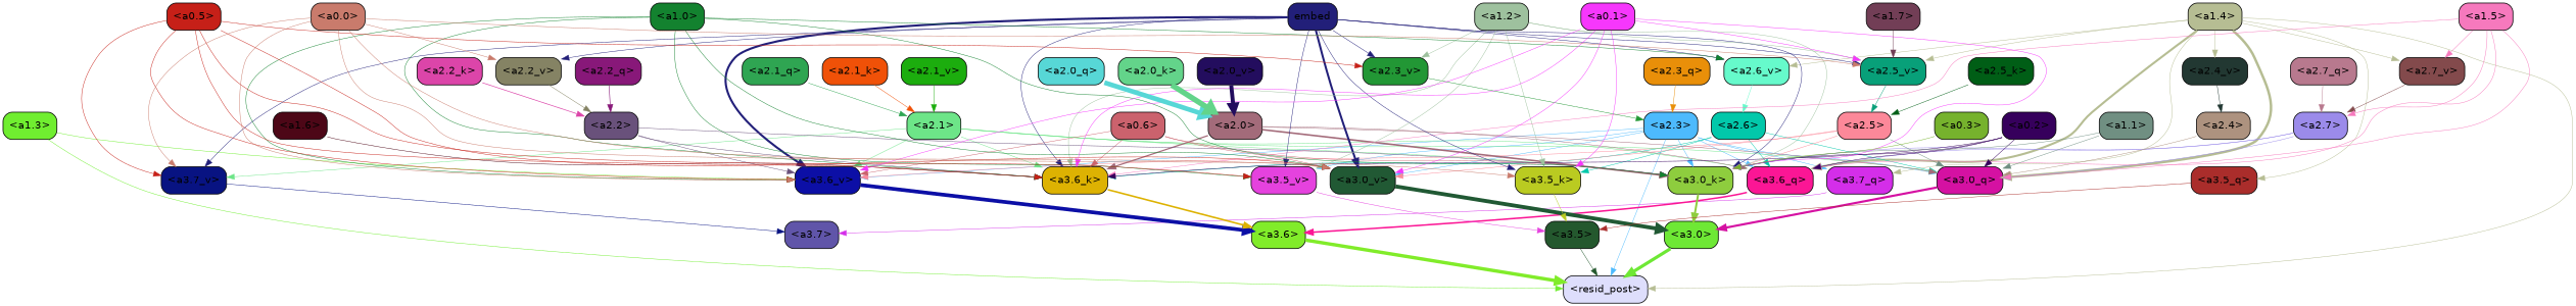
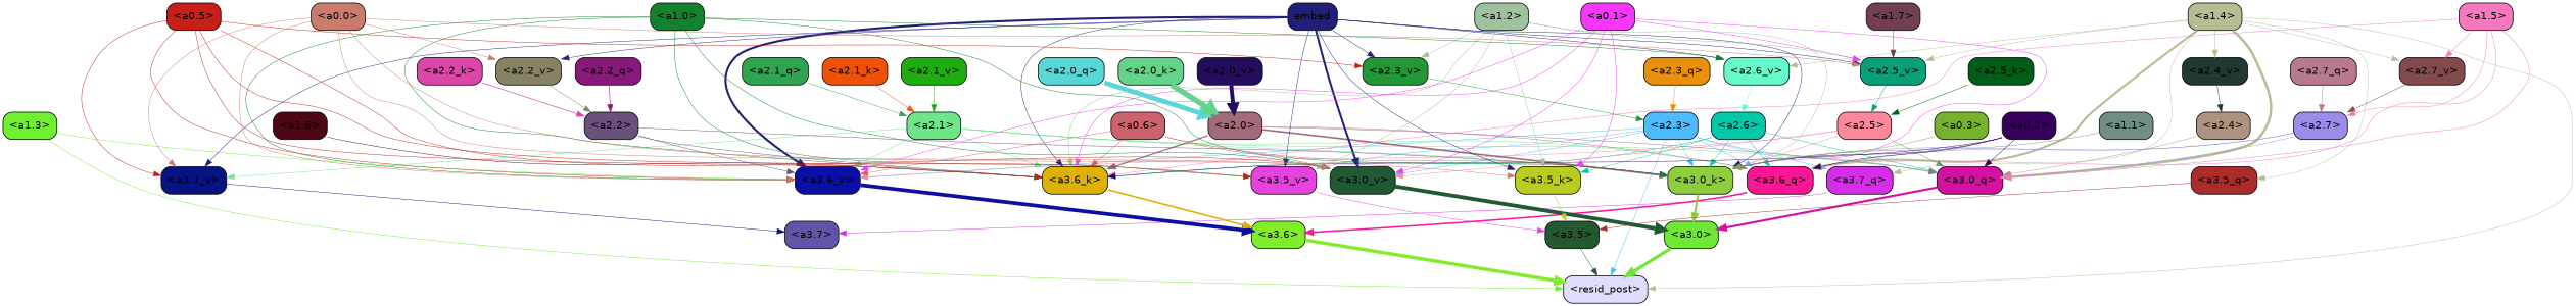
  strict digraph {
    splines=true
    node [color=black fontname=Helvetica shape=box style="filled, rounded"]
    edge [color="#221f79" penwidth=0.6]
    "<a3.7>" [fillcolor="#6055a9"]
    "<resid_post>" [fillcolor="#dedefc"]
    "<a3.6>" [fillcolor="#81ec2a"]
    "<a3.5>" [fillcolor="#24582e"]
    "<a3.0>" [fillcolor="#6ee835"]
    "<a2.3>" [fillcolor="#4dbafd"]
    "<a3.7_q>" [fillcolor="#d42ee9"]
    "<a3.6_q>" [fillcolor="#fb1695"]
    "<a3.0_q>" [fillcolor="#d511a2"]
    "<a3.0_k>" [fillcolor="#8ecd3e"]
    "<a3.6_v>" [fillcolor="#0c0fa6"]
    "<a3.5_v>" [fillcolor="#e542de"]
    "<a3.0_v>" [fillcolor="#215934"]
    "<a1.4>" [fillcolor="#b6bd93"]
    "<a3.5_q>" [fillcolor="#aa2d2b"]
    "<a2.7_v>" [fillcolor="#834a4c"]
    "<a2.6_v>" [fillcolor="#66facb"]
    "<a2.5_v>" [fillcolor="#08a079"]
    "<a2.4_v>" [fillcolor="#223832"]
    "<a2.7>" [fillcolor="#9b8bea"]
    "<a2.6>" [fillcolor="#02c8aa"]
    "<a2.5>" [fillcolor="#fc8899"]
    "<a2.4>" [fillcolor="#ad927f"]
    "<a3.6_k>" [fillcolor="#ddb202"]
    "<a3.5_k>" [fillcolor="#bacb21"]
    "<a1.3>" [fillcolor="#70ee30"]
    "<a3.7_v>" [fillcolor="#081382"]
    "<a2.1>" [fillcolor="#6de588"]
    "<a2.0>" [fillcolor="#a36b7a"]
    "<a1.5>" [fillcolor="#f679bd"]
    "<a0.2>" [fillcolor="#36005c"]
    "<a1.1>" [fillcolor="#708f82"]
    "<a0.6>" [fillcolor="#cb626d"]
    embed [fillcolor="#221f79"]
    "<a2.3_v>" [fillcolor="#229735"]
    "<a2.2_v>" [fillcolor="#858364"]
    "<a2.2>" [fillcolor="#69517b"]
    "<a1.6>" [fillcolor="#4d0717"]
    "<a1.2>" [fillcolor="#9ec19e"]
    "<a1.0>" [fillcolor="#13822f"]
    "<a0.5>" [fillcolor="#c62018"]
    "<a0.1>" [fillcolor="#f637fc"]
    "<a0.0>" [fillcolor="#c97b6c"]
    "<a0.3>" [fillcolor="#76b22d"]
    "<a2.7_q>" [fillcolor="#b8798e"]
    "<a2.3_q>" [fillcolor="#e98f09"]
    "<a2.2_q>" [fillcolor="#881879"]
    "<a2.1_q>" [fillcolor="#2fa552"]
    "<a2.0_q>" [fillcolor="#57d7d6"]
    "<a2.5_k>" [fillcolor="#005e16"]
    "<a2.2_k>" [fillcolor="#dc45a9"]
    "<a2.1_k>" [fillcolor="#f05108"]
    "<a2.0_k>" [fillcolor="#63d48a"]
    "<a2.1_v>" [fillcolor="#1cad0e"]
    "<a2.0_v>" [fillcolor="#230d5e"]
    "<a1.7>" [fillcolor="#723e56"]
    "<a3.6>" -> "<resid_post>" [color="#81ec2a" penwidth=4.569062113761902]
    "<a3.5>" -> "<resid_post>" [color="#24582e"]
    "<a3.0>" -> "<resid_post>" [color="#6ee835" penwidth=4.283544182777405]
    "<a2.3>" -> "<resid_post>" [color="#4dbafd"]
    "<a2.3>" -> "<a3.7_q>" [color="#4dbafd"]
    "<a2.3>" -> "<a3.6_q>" [color="#4dbafd"]
    "<a2.3>" -> "<a3.0_q>" [color="#4dbafd"]
    "<a2.3>" -> "<a3.0_k>" [color="#4dbafd"]
    "<a2.3>" -> "<a3.6_v>" [color="#4dbafd"]
    "<a2.3>" -> "<a3.5_v>" [color="#4dbafd"]
    "<a2.3>" -> "<a3.0_v>" [color="#4dbafd"]
    "<a3.7_q>" -> "<a3.7>" [color="#d42ee9"]
    "<a3.6_q>" -> "<a3.6>" [color="#fb1695" penwidth=2.0347584784030914]
    "<a3.0_q>" -> "<a3.0>" [color="#d511a2" penwidth=2.8635367155075073]
    "<a3.0_k>" -> "<a3.0>" [color="#8ecd3e" penwidth=2.632905662059784]
    "<a3.6_v>" -> "<a3.6>" [color="#0c0fa6" penwidth=4.981305837631226]
    "<a3.5_v>" -> "<a3.5>" [color="#e542de"]
    "<a3.0_v>" -> "<a3.0>" [color="#215934" penwidth=5.168330669403076]
    "<a1.4>" -> "<resid_post>" [color="#b6bd93"]
    "<a1.4>" -> "<a3.7_q>" [color="#b6bd93"]
    "<a1.4>" -> "<a3.6_q>" [color="#b6bd93" penwidth=2.7934007048606873]
    "<a1.4>" -> "<a3.0_q>" [color="#b6bd93" penwidth=3.340754985809326]
    "<a1.4>" -> "<a3.5_q>" [color="#b6bd93"]
    "<a1.4>" -> "<a2.7_v>" [color="#b6bd93"]
    "<a1.4>" -> "<a2.6_v>" [color="#b6bd93"]
    "<a1.4>" -> "<a2.5_v>" [color="#b6bd93"]
    "<a1.4>" -> "<a2.4_v>" [color="#b6bd93"]
    "<a3.5_q>" -> "<a3.5>" [color="#aa2d2b"]
    "<a2.7_v>" -> "<a2.7>" [color="#834a4c"]
    "<a2.6_v>" -> "<a2.6>" [color="#66facb"]
    "<a2.5_v>" -> "<a2.5>" [color="#08a079"]
    "<a2.4_v>" -> "<a2.4>" [color="#223832"]
    "<a2.7>" -> "<a3.6_q>" [color="#9b8bea"]
    "<a2.7>" -> "<a3.0_q>" [color="#9b8bea"]
    "<a2.7>" -> "<a3.0_k>" [color="#9b8bea"]
    "<a2.6>" -> "<a3.6_q>" [color="#02c8aa"]
    "<a2.6>" -> "<a3.0_q>" [color="#02c8aa"]
+   "<a2.6>" -> "<a3.0_k>" [color="#02c8aa"]
    "<a2.6>" -> "<a3.6_k>" [color="#02c8aa"]
    "<a2.6>" -> "<a3.5_k>" [color="#02c8aa"]
    "<a2.5>" -> "<a3.0_q>" [color="#708f82"]
    "<a2.5>" -> "<a3.0_k>" [color="#fc8899"]
    "<a2.5>" -> "<a3.6_v>" [color="#fc8899"]
    "<a2.5>" -> "<a3.0_v>" [color="#fc8899"]
    "<a2.4>" -> "<a3.0_q>" [color="#ad927f"]
    "<a3.6_k>" -> "<a3.6>" [color="#ddb202" penwidth=2.1760786175727844]
    "<a3.5_k>" -> "<a3.5>" [color="#bacb21"]
    "<a1.3>" -> "<resid_post>" [color="#70ee30"]
    "<a1.3>" -> "<a3.6_v>" [color="#70ee30"]
    "<a3.7_v>" -> "<a3.7>" [color="#081382"]
    "<a2.1>" -> "<a3.6_q>" [color="#6de588"]
    "<a2.1>" -> "<a3.0_q>" [color="#6de588"]
    "<a2.1>" -> "<a3.0_k>" [color="#6de588"]
    "<a2.1>" -> "<a3.6_v>" [color="#6de588"]
    "<a2.1>" -> "<a3.6_k>" [color="#6de588"]
    "<a2.1>" -> "<a3.7_v>" [color="#6de588"]
    "<a2.0>" -> "<a3.6_q>" [color="#a36b7a"]
    "<a2.0>" -> "<a3.0_q>" [color="#a36b7a"]
    "<a2.0>" -> "<a3.0_k>" [color="#a36b7a" penwidth=2.161143198609352]
    "<a2.0>" -> "<a3.6_k>" [color="#a36b7a" penwidth=1.6382827460765839]
    "<a1.5>" -> "<a3.6_q>" [color="#f679bd"]
    "<a1.5>" -> "<a3.0_q>" [color="#f679bd"]
    "<a1.5>" -> "<a2.7_v>" [color="#f679bd"]
    "<a1.5>" -> "<a2.7>" [color="#f679bd"]
    "<a1.5>" -> "<a3.6_k>" [color="#f679bd"]
    "<a0.2>" -> "<a3.6_q>" [color="#36005c"]
    "<a0.2>" -> "<a3.0_q>" [color="#36005c"]
    "<a0.2>" -> "<a3.0_k>" [color="#36005c"]
    "<a0.2>" -> "<a3.6_k>" [color="#36005c"]
-   "<a1.1>" -> "<a3.0_q>" [color="#708f82"]
    "<a1.1>" -> "<a3.0_k>" [color="#708f82"]
    "<a0.6>" -> "<a3.0_k>" [color="#cb626d"]
    "<a0.6>" -> "<a3.6_v>" [color="#cb626d"]
    "<a0.6>" -> "<a3.0_v>" [color="#cb626d"]
    "<a0.6>" -> "<a3.6_k>" [color="#cb626d"]
    embed -> "<a3.0_k>"
    embed -> "<a3.6_v>" [penwidth=2.7825746536254883]
    embed -> "<a3.5_v>"
    embed -> "<a3.0_v>" [penwidth=2.6950180530548096]
    embed -> "<a2.6_v>"
    embed -> "<a2.5_v>"
    embed -> "<a3.6_k>"
    embed -> "<a3.5_k>"
    embed -> "<a3.7_v>"
    embed -> "<a2.3_v>"
    embed -> "<a2.2_v>"
    "<a2.3_v>" -> "<a2.3>" [color="#229735"]
    "<a2.2_v>" -> "<a2.2>" [color="#858364"]
    "<a2.2>" -> "<a3.0_k>" [color="#69517b"]
    "<a2.2>" -> "<a3.6_v>" [color="#69517b"]
    "<a2.2>" -> "<a3.6_k>" [color="#69517b"]
    "<a1.6>" -> "<a3.6_k>" [color="#4d0717"]
    "<a1.2>" -> "<a3.0_k>" [color="#9ec19e"]
    "<a1.2>" -> "<a3.5_v>" [color="#9ec19e"]
    "<a1.2>" -> "<a2.5_v>" [color="#9ec19e"]
    "<a1.2>" -> "<a3.6_k>" [color="#9ec19e"]
    "<a1.2>" -> "<a3.5_k>" [color="#9ec19e"]
    "<a1.2>" -> "<a2.3_v>" [color="#9ec19e"]
    "<a1.0>" -> "<a3.0_k>" [color="#13822f"]
    "<a1.0>" -> "<a3.6_v>" [color="#13822f"]
    "<a1.0>" -> "<a3.5_v>" [color="#13822f"]
    "<a1.0>" -> "<a3.0_v>" [color="#13822f"]
    "<a1.0>" -> "<a2.6_v>" [color="#13822f"]
    "<a1.0>" -> "<a3.6_k>" [color="#13822f"]
    "<a0.5>" -> "<a3.6_v>" [color="#c62018"]
    "<a0.5>" -> "<a3.5_v>" [color="#c62018"]
    "<a0.5>" -> "<a3.0_v>" [color="#c62018"]
    "<a0.5>" -> "<a3.6_k>" [color="#c62018"]
    "<a0.5>" -> "<a3.7_v>" [color="#c62018"]
    "<a0.5>" -> "<a2.3_v>" [color="#c62018"]
    "<a0.1>" -> "<a3.0_k>" [color="#f637fc"]
    "<a0.1>" -> "<a3.6_v>" [color="#f637fc"]
    "<a0.1>" -> "<a3.0_v>" [color="#f637fc"]
    "<a0.1>" -> "<a2.5_v>" [color="#f637fc"]
    "<a0.1>" -> "<a3.6_k>" [color="#f637fc"]
    "<a0.1>" -> "<a3.5_k>" [color="#f637fc"]
    "<a0.0>" -> "<a3.6_v>" [color="#c97b6c"]
    "<a0.0>" -> "<a3.0_v>" [color="#c97b6c"]
    "<a0.0>" -> "<a2.5_v>" [color="#c97b6c"]
    "<a0.0>" -> "<a3.5_k>" [color="#c97b6c"]
    "<a0.0>" -> "<a3.7_v>" [color="#c97b6c"]
    "<a0.0>" -> "<a2.2_v>" [color="#c97b6c"]
    "<a0.3>" -> "<a3.0_k>" [color="#76b22d"]
    "<a2.7_q>" -> "<a2.7>" [color="#b8798e"]
    "<a2.3_q>" -> "<a2.3>" [color="#e98f09"]
    "<a2.2_q>" -> "<a2.2>" [color="#881879" penwidth=0.7553567886352539]
    "<a2.1_q>" -> "<a2.1>" [color="#2fa552"]
    "<a2.0_q>" -> "<a2.0>" [color="#57d7d6" penwidth=6.256794691085815]
    "<a2.5_k>" -> "<a2.5>" [color="#005e16"]
    "<a2.2_k>" -> "<a2.2>" [color="#dc45a9" penwidth=0.8854708671569824]
    "<a2.1_k>" -> "<a2.1>" [color="#f05108"]
    "<a2.0_k>" -> "<a2.0>" [color="#63d48a" penwidth=7.231504917144775]
    "<a2.1_v>" -> "<a2.1>" [color="#1cad0e"]
    "<a2.0_v>" -> "<a2.0>" [color="#230d5e" penwidth=5.231471925973892]
    "<a1.7>" -> "<a2.5_v>" [color="#723e56"]
  }
